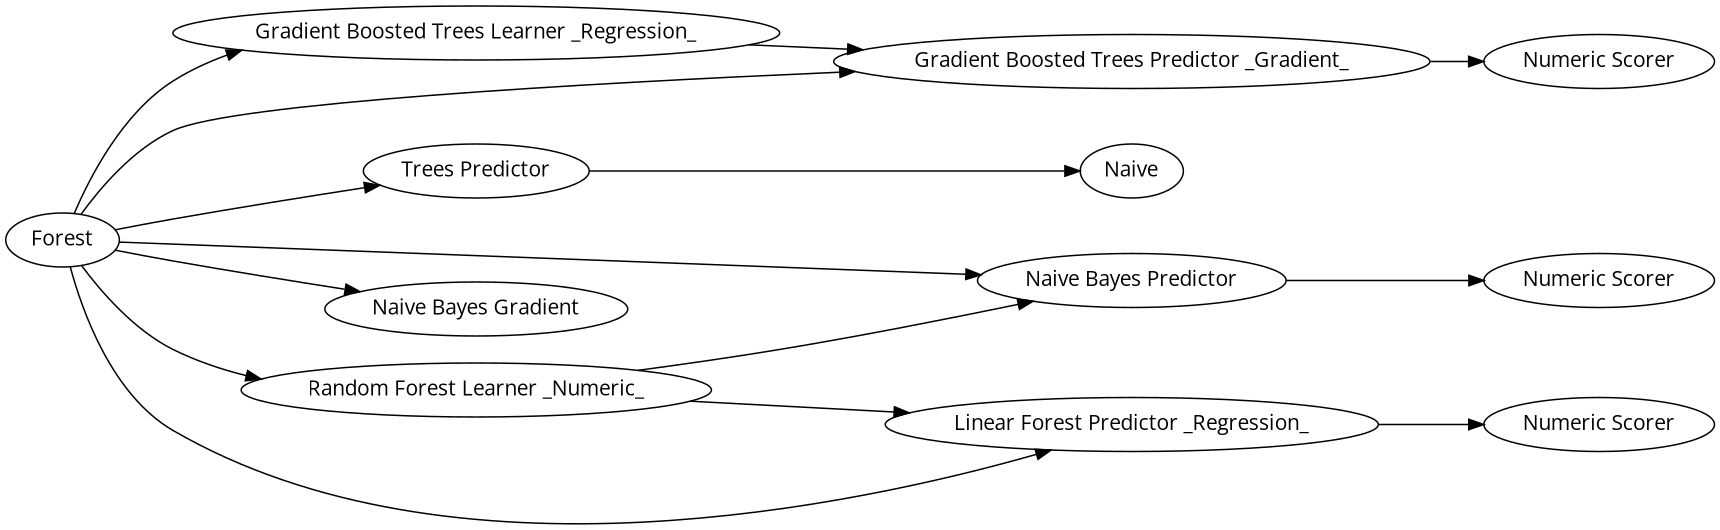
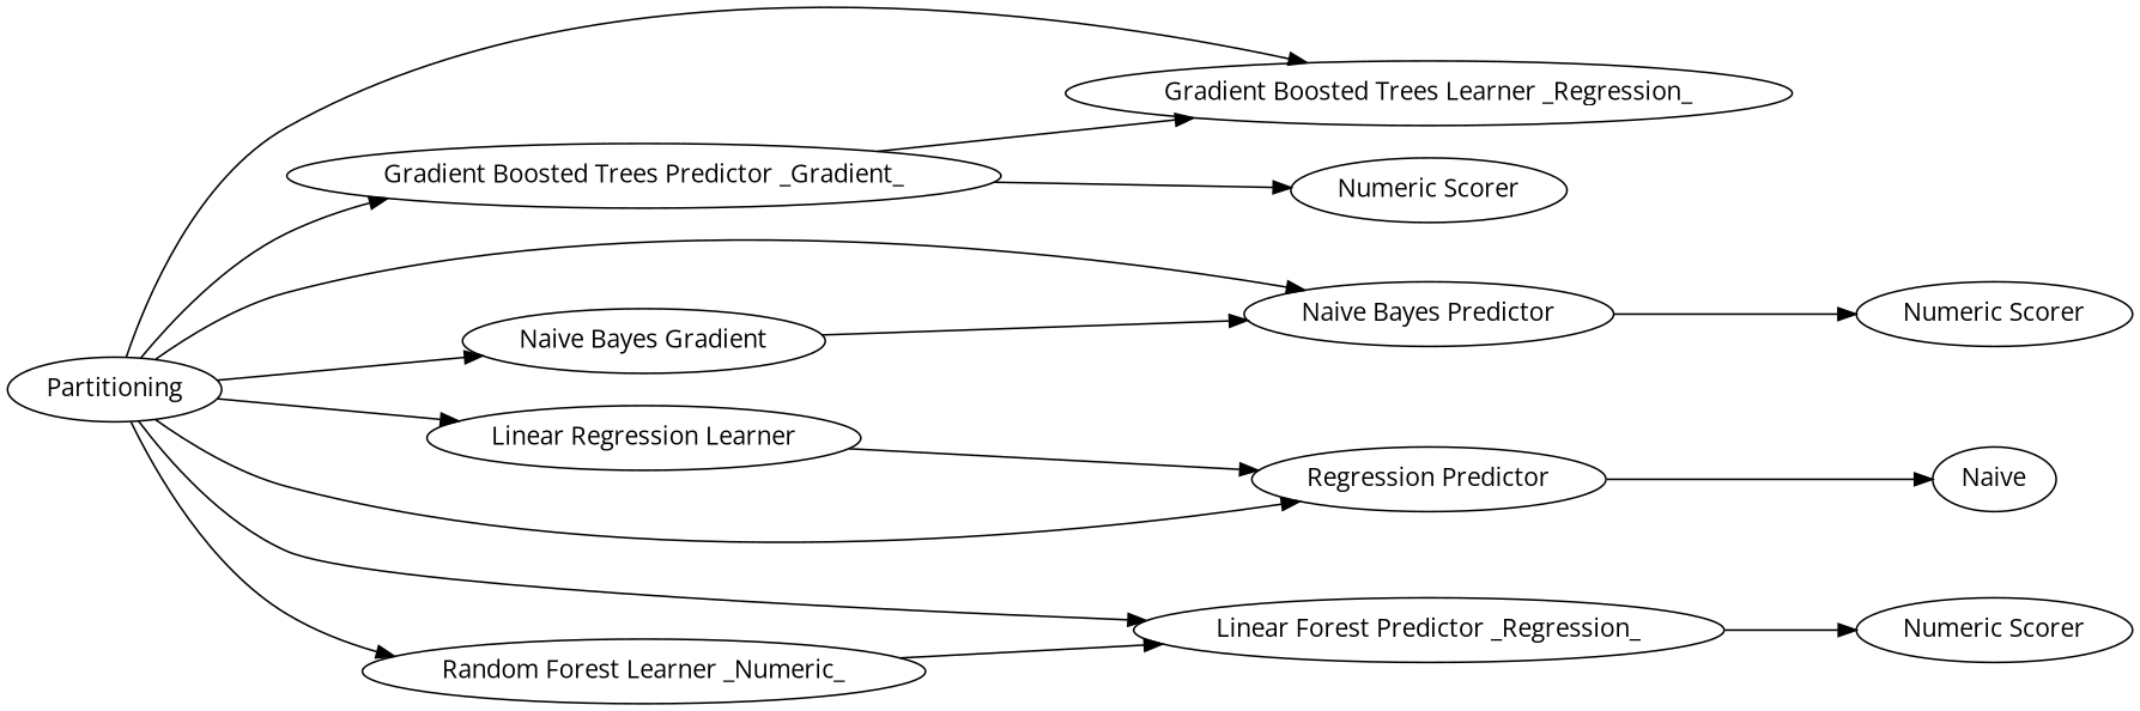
  digraph {
    fontname="Open Sans"
    rankdir=LR
    node [fontname="Open Sans"]
    edge [fontname="Open Sans"]
    n1 [label="Gradient Boosted Trees Learner _Regression_"]
    n2 [label="Gradient Boosted Trees Predictor _Gradient_"]
    n3 [label="Numeric Scorer"]
-   n4 [label=Forest]
+   n4 [label=Partitioning]
    n5 [label="Naive Bayes Predictor"]
-   n7 [label="Trees Predictor"]
+   n6 [label="Linear Regression Learner"]
+   n7 [label="Regression Predictor"]
    n8 [label="Naive Bayes Gradient"]
    n9 [label="Linear Forest Predictor _Regression_"]
    n10 [label="Random Forest Learner _Numeric_"]
    n11 [label="Numeric Scorer"]
    n12 [label=Naive]
    n13 [label="Numeric Scorer"]
-   n1 -> n2
+   n2 -> n1
    n2 -> n3
    n4 -> n1
    n4 -> n2
    n4 -> n5
+   n4 -> n6
    n4 -> n7
    n4 -> n8
    n4 -> n9
    n4 -> n10
    n5 -> n11
+   n6 -> n7
    n7 -> n12
-   n10 -> n5
+   n8 -> n5
    n9 -> n13
    n10 -> n9
  }
